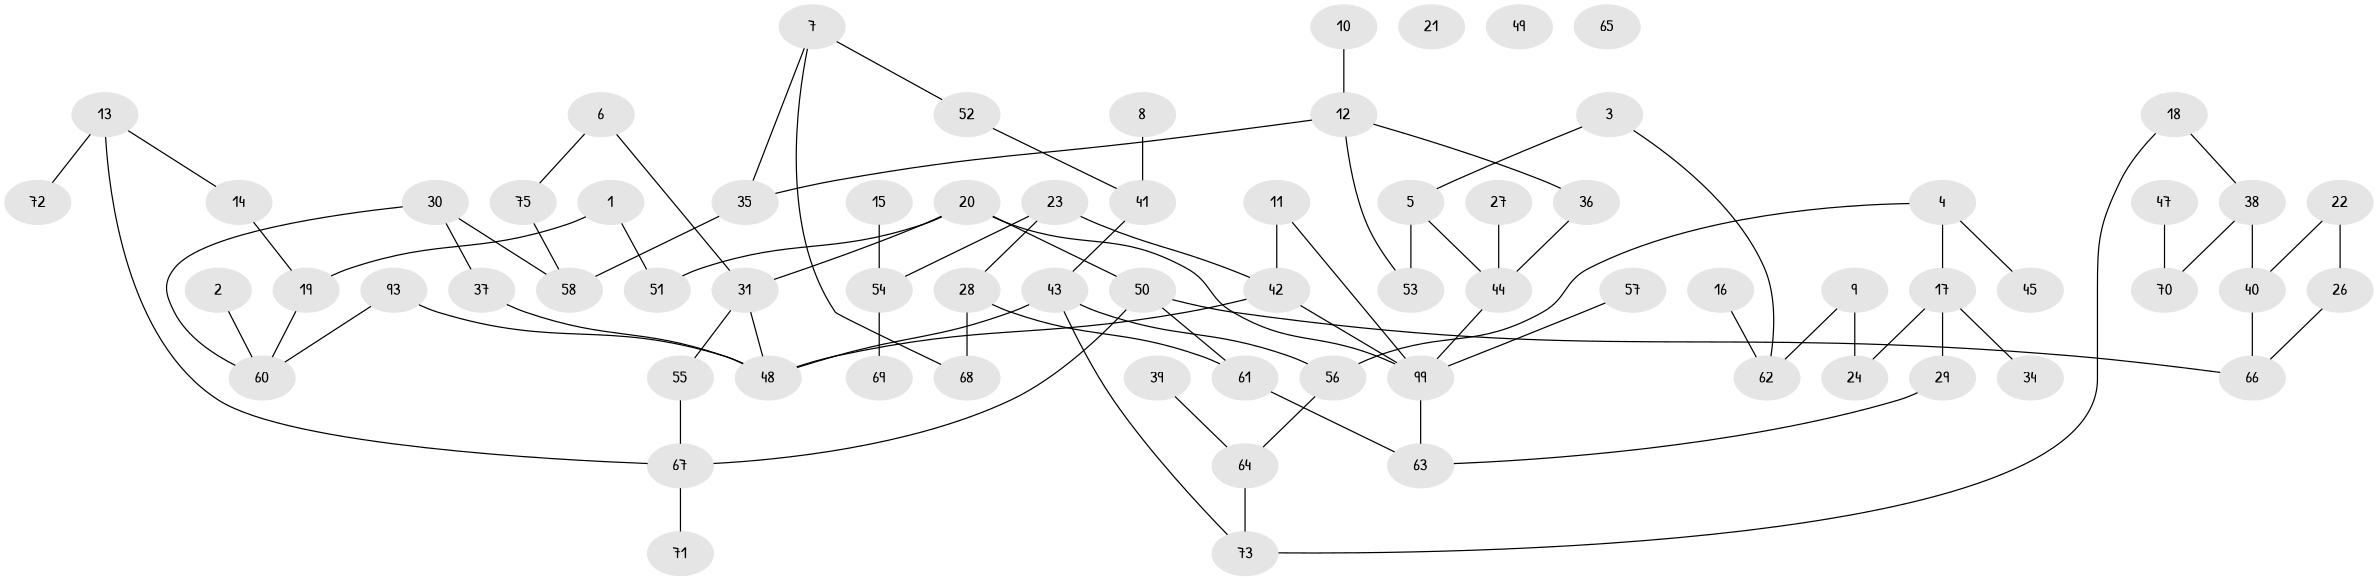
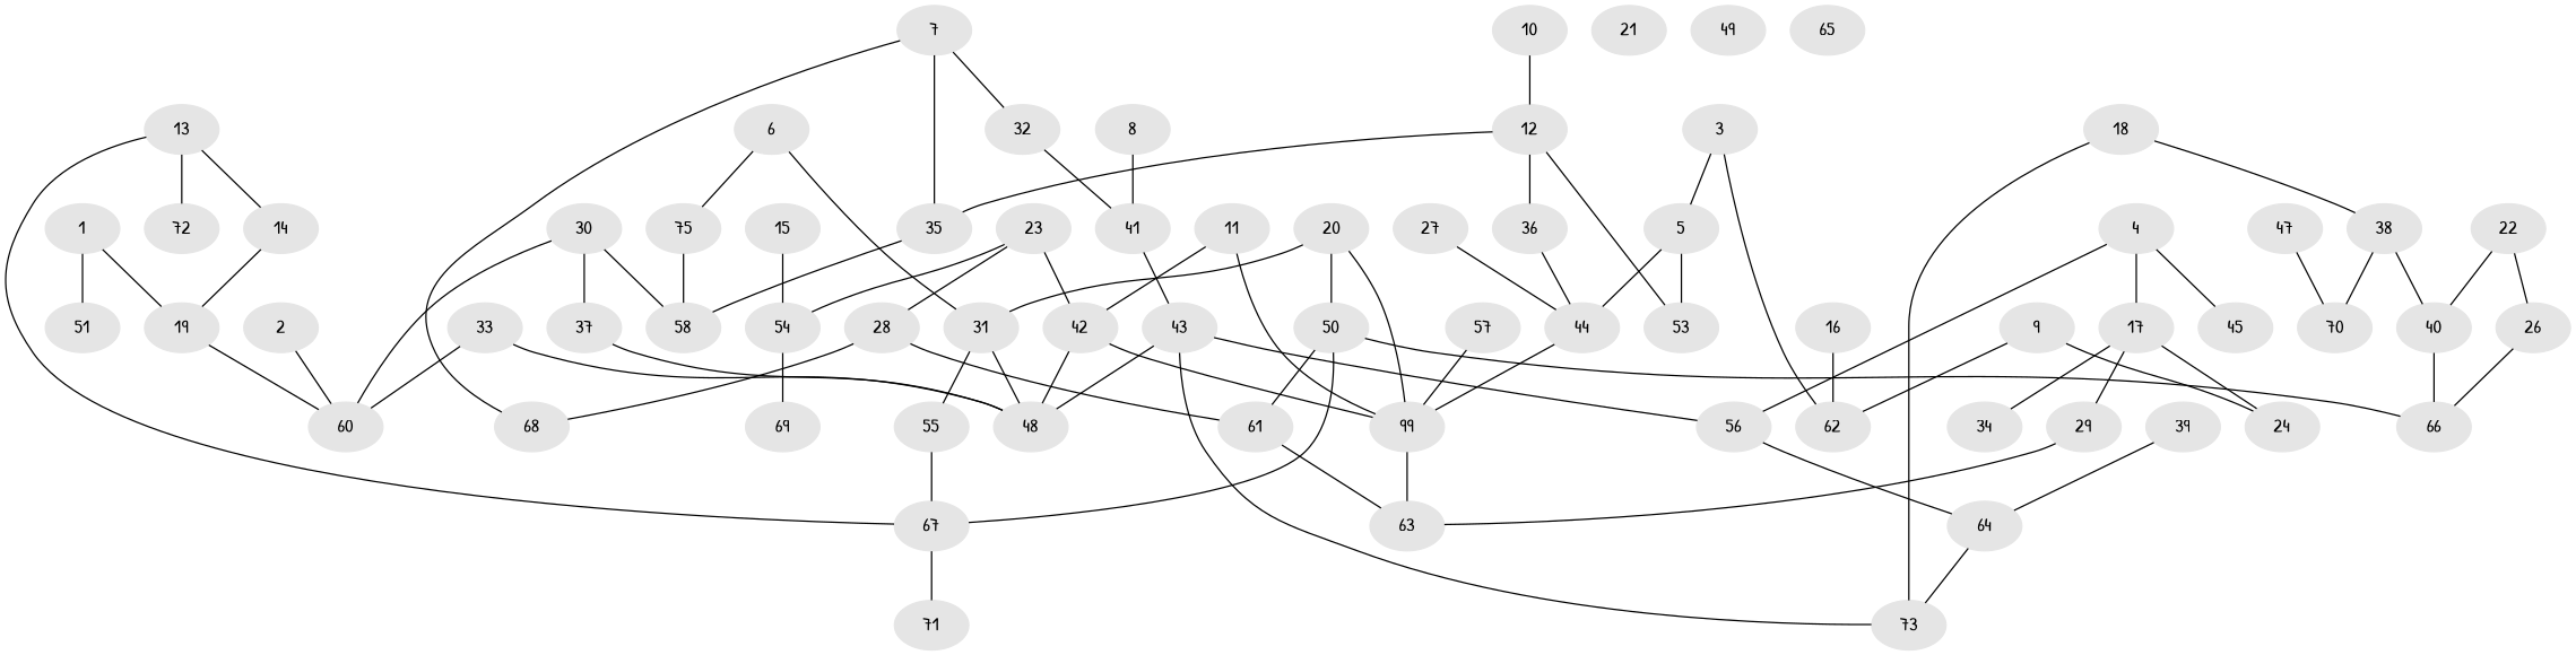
  graph {
    fontname="Patrick Hand"
    node [color=gray90 fontname="Patrick Hand" style=filled]
    edge [fontname="Patrick Hand"]
    1
    19
    51
    60
    2
    3
    5
    62
    44
    53
    4
    17
    45
    56
    24
    29
    34
    64
    n19 [label=99]
    n20 [label=75]
    6
    31
    58
    48
    55
    7
-   32 [label=52]
+   32
    35
    68
    41
    8
    43
    9
    10
    12
    36
    11
    42
    63
    13
    14
    67
    72
    71
    15
    54
    69
    16
    18
    38
    73
    40
    70
    20
    50
    66
    61
    21
    22
    26
    23
    28
    27
    30
    37
-   33 [label=93]
+   33
    39
    47
    49
    57
    65
    1 -- 19
    1 -- 51
    19 -- 60
    2 -- 60
    3 -- 5
    3 -- 62
    5 -- 44
    5 -- 53
    44 -- n19
    4 -- 17
    4 -- 45
    4 -- 56
    17 -- 24
    17 -- 29
    17 -- 34
    56 -- 64
    29 -- 63
    64 -- 73
    n19 -- 63
    n20 -- 58
    6 -- n20
    6 -- 31
    31 -- 48
    31 -- 55
    55 -- 67
    7 -- 32
    7 -- 35
    7 -- 68
    32 -- 41
    35 -- 58
    41 -- 43
    8 -- 41
    43 -- 56
    43 -- 48
    43 -- 73
    9 -- 62
    9 -- 24
    10 -- 12
    12 -- 53
    12 -- 35
    12 -- 36
    36 -- 44
    11 -- n19
    11 -- 42
    42 -- n19
    42 -- 48
    13 -- 14
    13 -- 67
    13 -- 72
    14 -- 19
    67 -- 71
    15 -- 54
    54 -- 69
    16 -- 62
    18 -- 38
    18 -- 73
    38 -- 40
    38 -- 70
    40 -- 66
-   20 -- 51
    20 -- n19
    20 -- 31
    20 -- 50
    50 -- 67
    50 -- 66
    50 -- 61
    61 -- 63
    22 -- 40
    22 -- 26
    26 -- 66
    23 -- 42
    23 -- 54
    23 -- 28
    28 -- 68
    28 -- 61
    27 -- 44
    30 -- 60
    30 -- 58
    30 -- 37
    37 -- 48
    33 -- 60
    33 -- 48
    39 -- 64
    47 -- 70
    57 -- n19
  }
